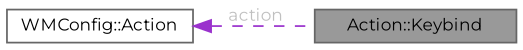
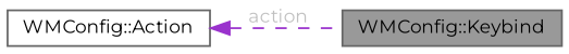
  digraph {
    rankdir=LR
    fontname=Montserrat
    node [color=gray40 fontname=Montserrat fontsize=10 shape=box style=filled]
-   n1 [fillcolor=grey60 fontcolor=black height=0.2 label="Action::Keybind" width=0.4]
+   n1 [fillcolor=grey60 fontcolor=black height=0.2 label="WMConfig::Keybind" width=0.4]
    n2 [fillcolor=white height=0.2 label="WMConfig::Action" width=0.4]
    n2 -> n1 [color=darkorchid3 dir=back fontcolor=grey fontname=Montserrat fontsize=10 label=" action" labelfontname=Helvetica labelfontsize=10 style=dashed]
  }
